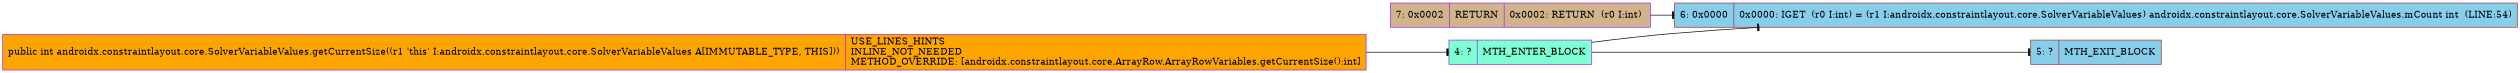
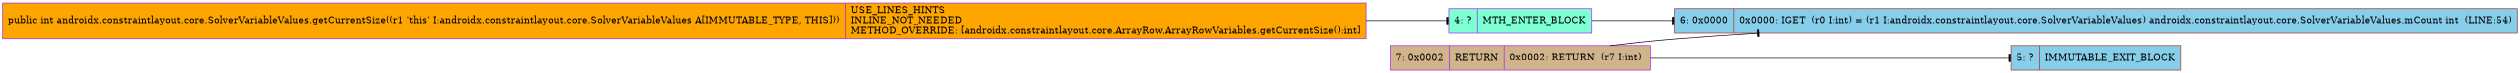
  digraph {
    rankdir=LR
    node [color=purple fillcolor=skyblue shape=record style=filled]
    edge [arrowhead=tee]
    n1 [fillcolor=aquamarine label="{4\:\ ?|MTH_ENTER_BLOCK\l}"]
    n2 [color=brown label="{6\:\ 0x0000|0x0000: IGET  (r0 I:int) = (r1 I:androidx.constraintlayout.core.SolverVariableValues) androidx.constraintlayout.core.SolverVariableValues.mCount int  (LINE:54)\l}"]
-   n3 [fillcolor=tan label="{7\:\ 0x0002|RETURN\l|0x0002: RETURN  (r0 I:int) \l}"]
-   n4 [color=brown label="{5\:\ ?|MTH_EXIT_BLOCK\l}"]
+   n3 [fillcolor=tan label="{7\:\ 0x0002|RETURN\l|0x0002: RETURN  (r7 I:int) \l}"]
+   n4 [color=brown label="{5\:\ ?|IMMUTABLE_EXIT_BLOCK\l}"]
    n5 [fillcolor=orange label="{public int androidx.constraintlayout.core.SolverVariableValues.getCurrentSize((r1 'this' I:androidx.constraintlayout.core.SolverVariableValues A[IMMUTABLE_TYPE, THIS]))  | USE_LINES_HINTS\lINLINE_NOT_NEEDED\lMETHOD_OVERRIDE: [androidx.constraintlayout.core.ArrayRow.ArrayRowVariables.getCurrentSize():int]\l}"]
    n1 -> n2
    n3 -> n2
-   n1 -> n4
+   n3 -> n4
    n5 -> n1
  }
